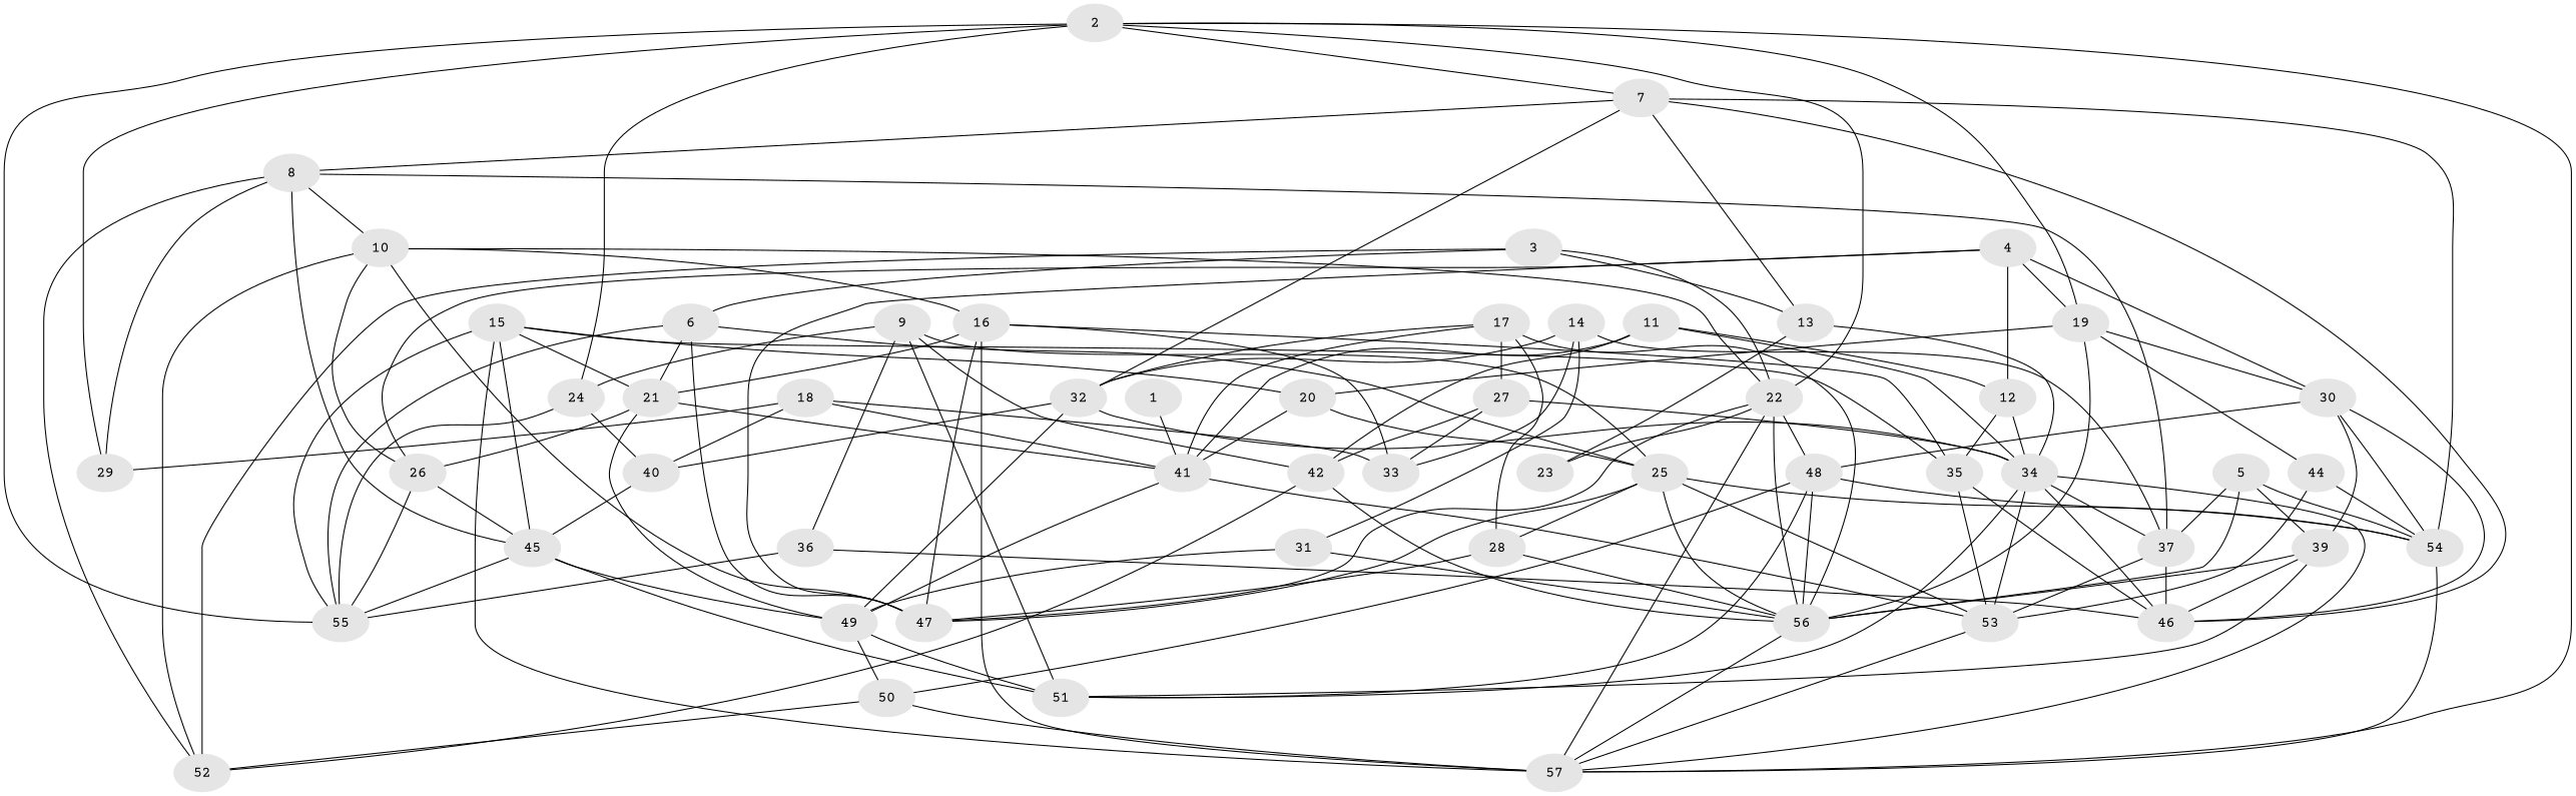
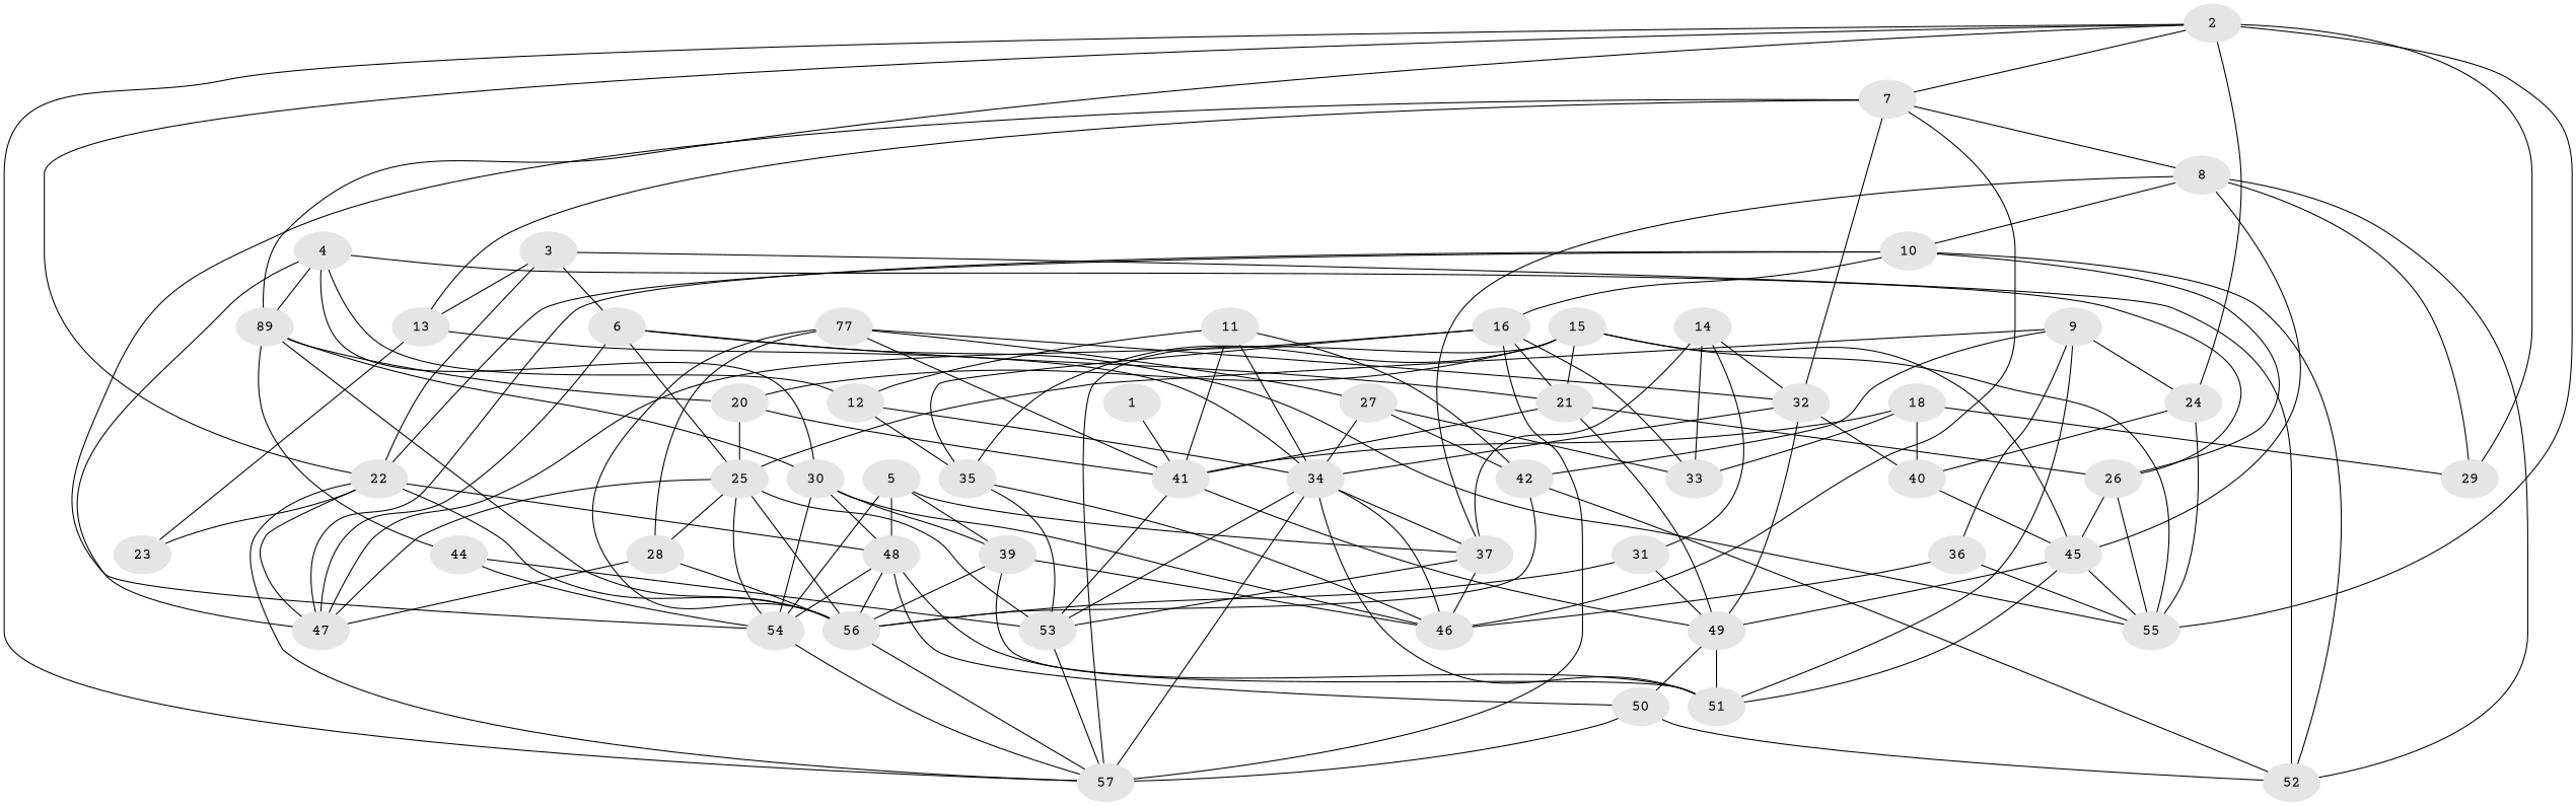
  graph {
    fontname="Courier Prime"
    node [color=gray90 fontname="Courier Prime" style=filled]
    edge [fontname="Courier Prime" weight=1.0]
    1
    41
    49
    53
    2
    7
-   19
+   19 [label=89]
    22
    24
    29
    55
    57
    13
    54
    8
    32
    46
    30
    56
    20
    44
    47
    23
    48
    40
    3
    6
    52
    21
    25
    34
    4
    12
    26
    35
    45
    39
    5
    37
    51
    28
    10
    16
    9
    36
    42
    33
    11
    14
    31
    15
-   17
+   17 [label=77]
    27
    18
    50
    1 -- 41
    41 -- 49
    41 -- 53
    49 -- 51 [weight=2.0]
    49 -- 50 [weight=2.0]
    53 -- 57
    2 -- 7
    2 -- 19
    2 -- 22
    2 -- 24
    2 -- 29
    2 -- 55 [weight=2.0]
    2 -- 57
    7 -- 13
    7 -- 54
    7 -- 8
    7 -- 32
    7 -- 46
    19 -- 30
    19 -- 56
    19 -- 20
    19 -- 44
    22 -- 57
    22 -- 56
    22 -- 47
    22 -- 23 [weight=2.0]
    22 -- 48
    24 -- 55
    24 -- 40
    13 -- 23
    13 -- 34
    54 -- 57
    8 -- 29
    8 -- 52
    8 -- 45
    8 -- 37
    8 -- 10
    32 -- 49
    32 -- 40
    32 -- 34
    30 -- 54
    30 -- 46
    30 -- 48
    30 -- 39
    56 -- 57
    20 -- 41
    20 -- 25
    44 -- 53
    44 -- 54
    48 -- 54
    48 -- 56
    48 -- 51
    48 -- 50
    40 -- 45 [weight=2.0]
    3 -- 22
    3 -- 13
    3 -- 6
    3 -- 52
    6 -- 55
    6 -- 47
    6 -- 21
    6 -- 25
    21 -- 41
    21 -- 49 [weight=2.0]
    21 -- 26
    25 -- 53
    25 -- 54
    25 -- 56
    25 -- 47
    25 -- 28 [weight=2.0]
    34 -- 53
    34 -- 57
    34 -- 46
    34 -- 37
    34 -- 51
    4 -- 19
    4 -- 30
    4 -- 47
    4 -- 12
    4 -- 26
    12 -- 34
    12 -- 35
    26 -- 55
    26 -- 45
    35 -- 53
    35 -- 46
    45 -- 49
    45 -- 55
    45 -- 51
    39 -- 46
    39 -- 56
    39 -- 51
    5 -- 54
-   5 -- 56
+   5 -- 48
    5 -- 39
    5 -- 37
    37 -- 53
    37 -- 46
    28 -- 56
    28 -- 47
    10 -- 22
    10 -- 47
    10 -- 52
    10 -- 26
    10 -- 16
    16 -- 57
    16 -- 47
    16 -- 21
    16 -- 35
    16 -- 33 [weight=2.0]
    9 -- 24
    9 -- 25
    9 -- 51
    9 -- 36
    9 -- 42
    36 -- 55
    36 -- 46
    42 -- 56
    42 -- 52
    11 -- 41
    11 -- 34
    11 -- 12 [weight=2.0]
    11 -- 42
    14 -- 32
    14 -- 37
    14 -- 33
    14 -- 31
    31 -- 49
    31 -- 56
    15 -- 55
    15 -- 57 [weight=2.0]
    15 -- 20
    15 -- 21
    15 -- 35
    15 -- 45
    17 -- 41
    17 -- 32
    17 -- 56
    17 -- 28 [weight=2.0]
    17 -- 27
    27 -- 34
    27 -- 42
    27 -- 33
    18 -- 41
    18 -- 29
    18 -- 40
    18 -- 33
    50 -- 57 [weight=2.0]
    50 -- 52
  }
